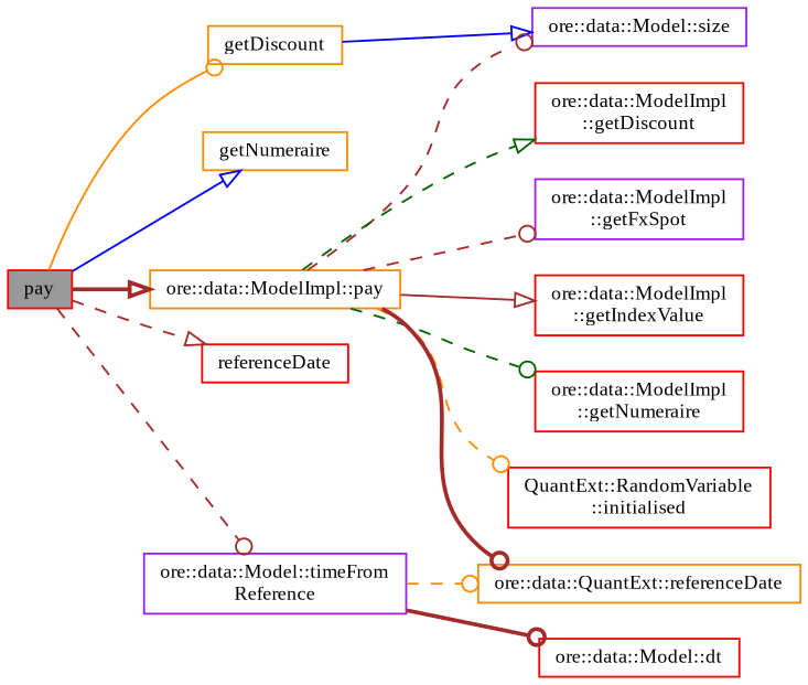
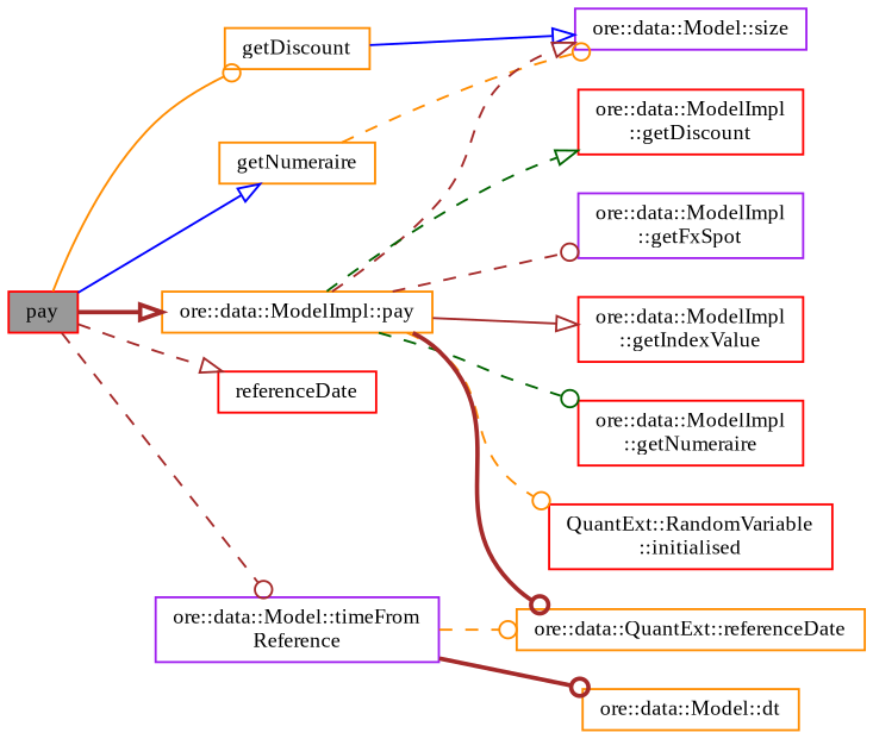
  digraph {
    fontname="Liberation Serif"
    rankdir=LR
    node [color=red fillcolor=white fontname="Liberation Serif" fontsize=10 shape=box style=filled]
    edge [arrowhead=odot color=brown fontname="Liberation Serif" fontsize=10 labelfontname=Helvetica labelfontsize=10 style=dashed]
    n1 [fillcolor=grey60 fontcolor=black height=0.2 label=pay width=0.4]
    n2 [color=darkorange height=0.2 label=getDiscount width=0.4]
    n3 [color=darkorange height=0.2 label=getNumeraire width=0.4]
    n4 [color=darkorange height=0.2 label="ore::data::ModelImpl::pay" width=0.4]
    n5 [height=0.2 label=referenceDate width=0.4]
    n6 [color=purple height=0.2 label="ore::data::Model::timeFrom\lReference" width=0.4]
    n7 [color=purple height=0.2 label="ore::data::Model::size" width=0.4]
    n8 [height=0.2 label="ore::data::ModelImpl\l::getDiscount" width=0.4]
    n9 [color=purple height=0.2 label="ore::data::ModelImpl\l::getFxSpot" width=0.4]
    n10 [height=0.2 label="ore::data::ModelImpl\l::getIndexValue" width=0.4]
    n11 [height=0.2 label="ore::data::ModelImpl\l::getNumeraire" width=0.4]
    n12 [height=0.2 label="QuantExt::RandomVariable\l::initialised" width=0.4]
    n13 [color=darkorange height=0.2 label="ore::data::QuantExt::referenceDate" width=0.4]
-   n14 [height=0.2 label="ore::data::Model::dt" width=0.4]
+   n14 [color=darkorange height=0.2 label="ore::data::Model::dt" width=0.4]
    n1 -> n2 [color=darkorange style=solid]
    n1 -> n3 [arrowhead=onormal color=blue style=solid]
    n1 -> n4 [arrowhead=onormal style=bold]
    n1 -> n5 [arrowhead=onormal]
    n1 -> n6
    n2 -> n7 [arrowhead=onormal color=blue style=solid]
-   n4 -> n7
+   n3 -> n7 [color=darkorange]
+   n4 -> n7 [arrowhead=onormal]
    n4 -> n8 [arrowhead=onormal color=darkgreen]
    n4 -> n9
    n4 -> n10 [arrowhead=onormal style=solid]
    n4 -> n11 [color=darkgreen]
    n4 -> n12 [color=darkorange]
    n4 -> n13 [style=bold]
    n6 -> n13 [color=darkorange]
    n6 -> n14 [style=bold]
  }
